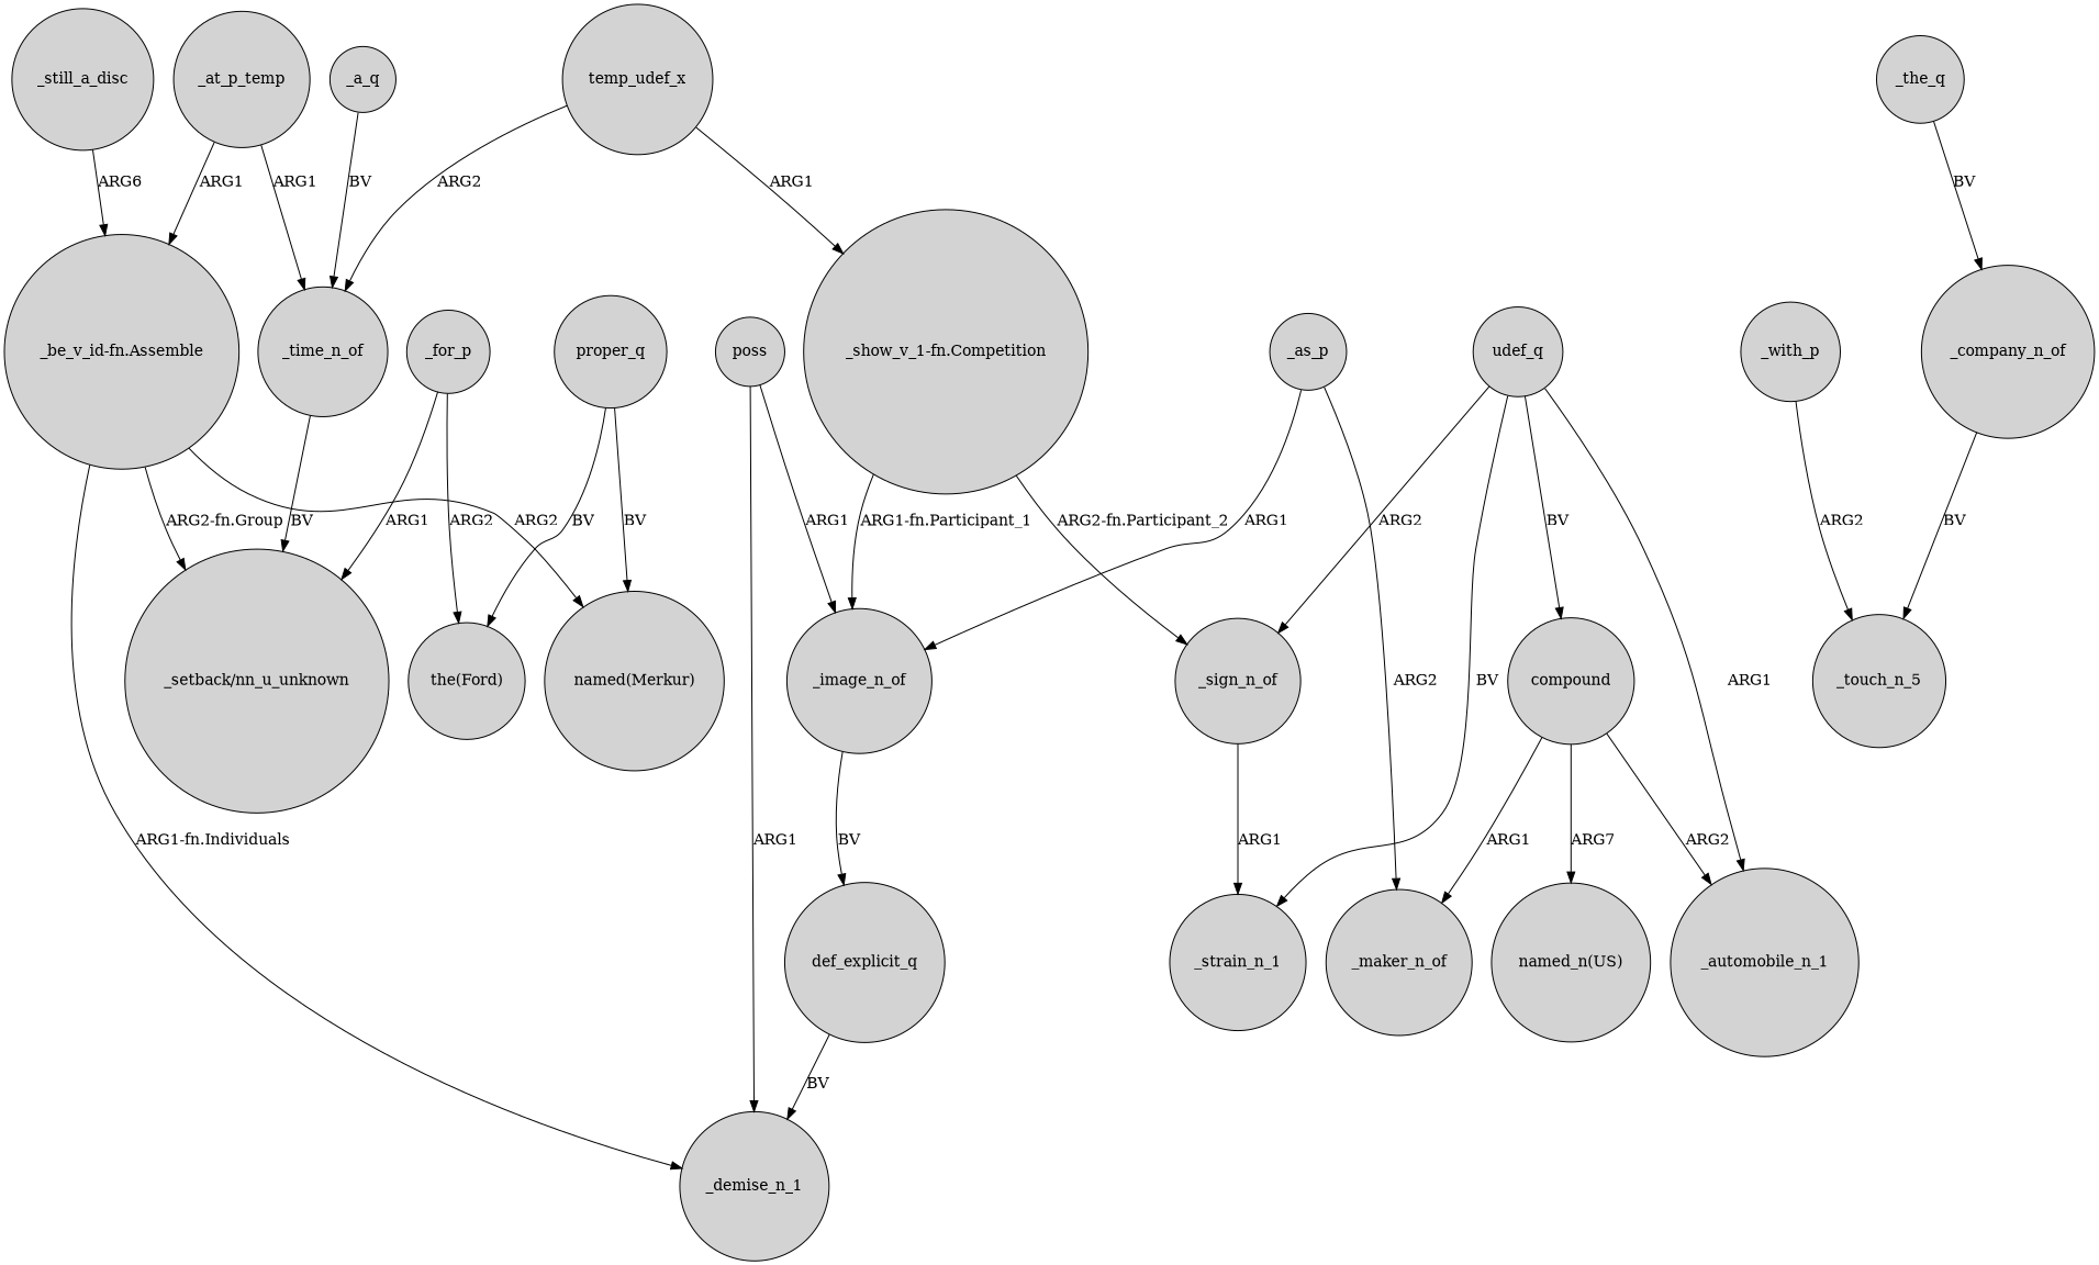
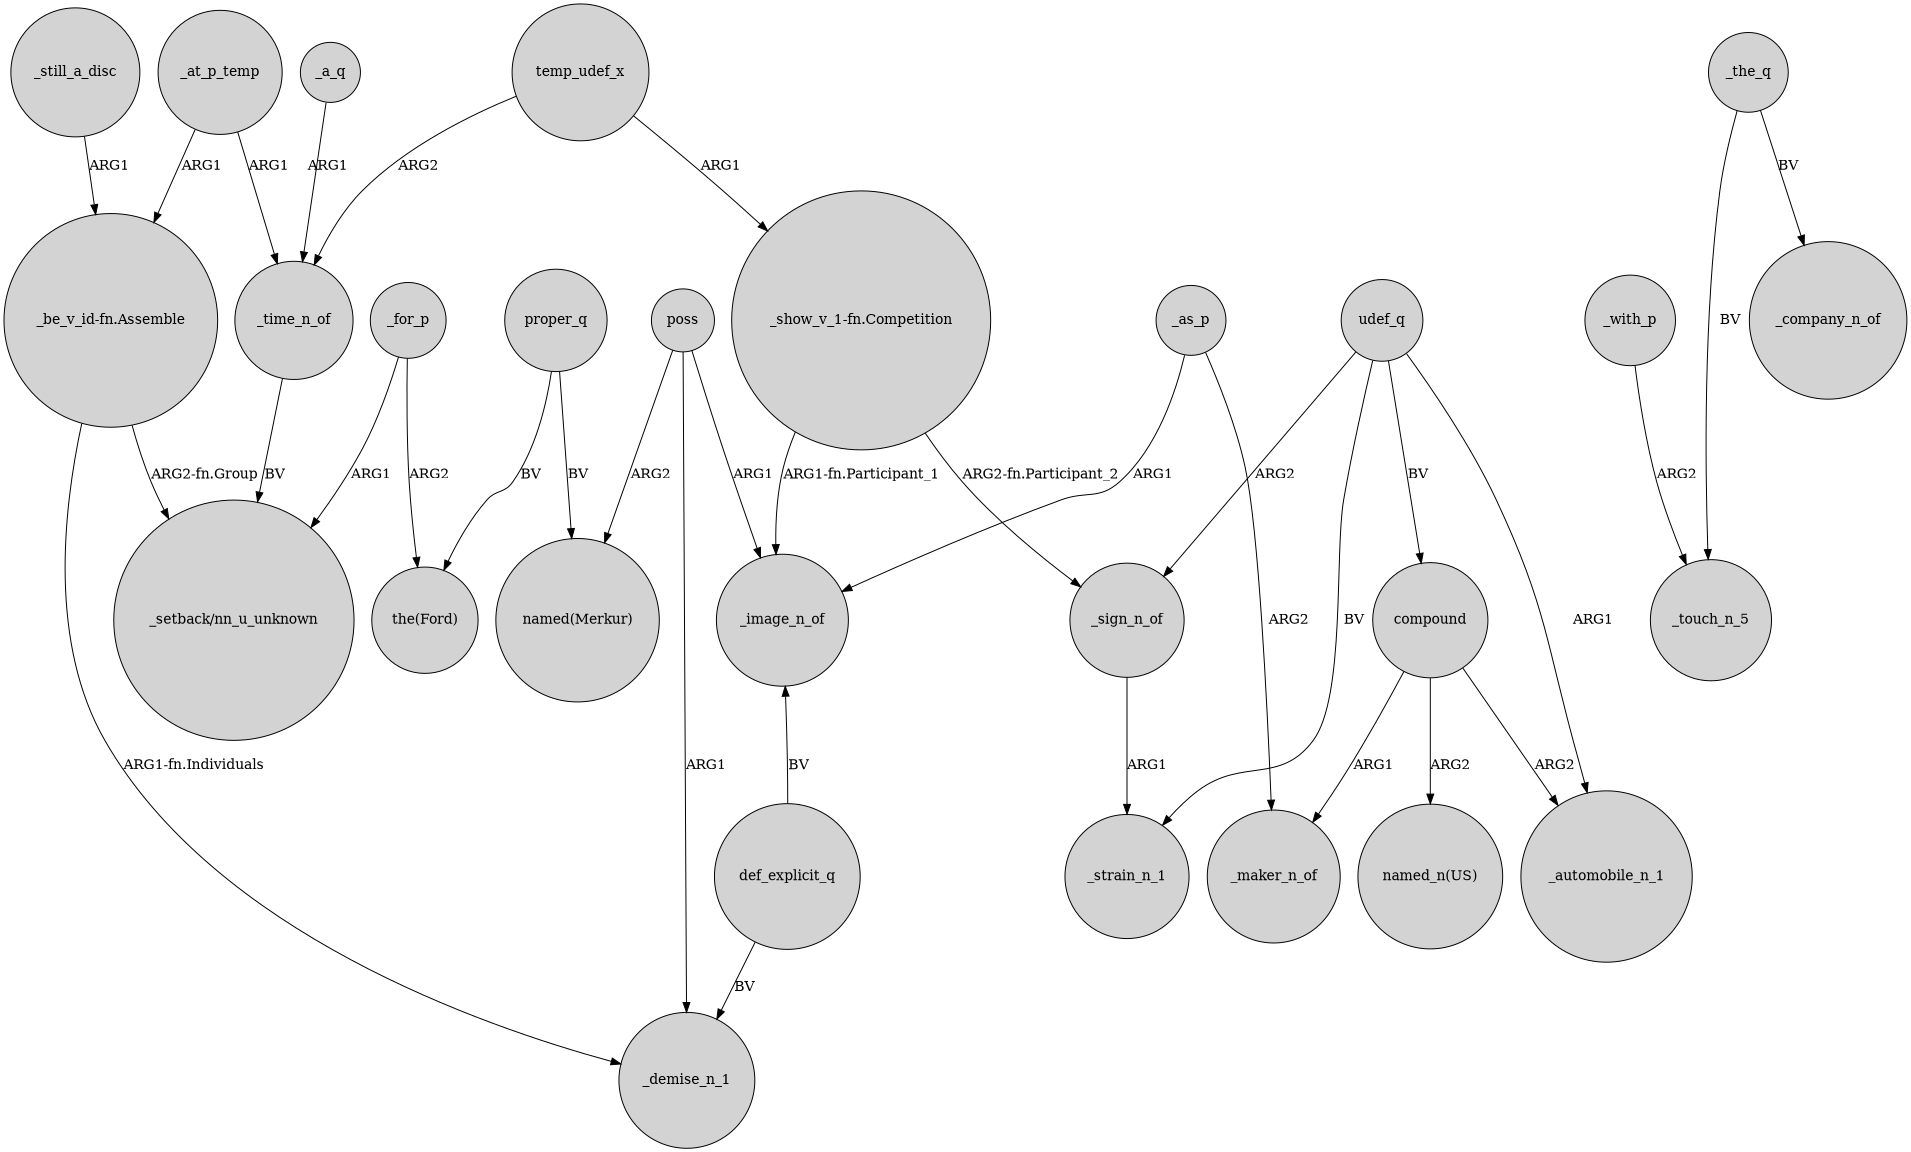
  digraph {
    node [shape=circle style=filled]
    _at_p_temp
    "_be_v_id-fn.Assemble"
    _time_n_of
    _demise_n_1
    "_setback/nn_u_unknown"
    poss
    "named(Merkur)"
    _image_n_of
    def_explicit_q
    udef_q
    _sign_n_of
    _automobile_n_1
    _strain_n_1
    compound
    proper_q
    n16 [label="the(Ford)"]
    n17 [label=_touch_n_5]
    _with_p
    _a_q
    _still_a_disc
    "_show_v_1-fn.Competition"
    n22 [label=temp_udef_x]
    _as_p
    _maker_n_of
    _for_p
    _the_q
    _company_n_of
    "named_n(US)"
    _at_p_temp -> "_be_v_id-fn.Assemble" [label=ARG1]
    _at_p_temp -> _time_n_of [label=ARG1]
    "_be_v_id-fn.Assemble" -> _demise_n_1 [label="ARG1-fn.Individuals"]
    "_be_v_id-fn.Assemble" -> "_setback/nn_u_unknown" [label="ARG2-fn.Group"]
    _time_n_of -> "_setback/nn_u_unknown" [label=BV]
    poss -> _demise_n_1 [label=ARG1]
-   "_be_v_id-fn.Assemble" -> "named(Merkur)" [label=ARG2]
+   poss -> "named(Merkur)" [label=ARG2]
    poss -> _image_n_of [label=ARG1]
    def_explicit_q -> _demise_n_1 [label=BV]
-   _image_n_of -> def_explicit_q [label=BV]
+   def_explicit_q -> _image_n_of [label=BV]
    udef_q -> _sign_n_of [label=ARG2]
    udef_q -> _automobile_n_1 [label=ARG1]
    udef_q -> _strain_n_1 [label=BV]
    udef_q -> compound [label=BV]
    _sign_n_of -> _strain_n_1 [label=ARG1]
    compound -> _automobile_n_1 [label=ARG2]
    compound -> _maker_n_of [label=ARG1]
-   compound -> "named_n(US)" [label=ARG7]
+   compound -> "named_n(US)" [label=ARG2]
    proper_q -> "named(Merkur)" [label=BV]
    proper_q -> n16 [label=BV]
    _with_p -> n17 [label=ARG2]
-   _a_q -> _time_n_of [label=BV]
-   _still_a_disc -> "_be_v_id-fn.Assemble" [label=ARG6]
+   _a_q -> _time_n_of [label=ARG1]
+   _still_a_disc -> "_be_v_id-fn.Assemble" [label=ARG1]
    "_show_v_1-fn.Competition" -> _image_n_of [label="ARG1-fn.Participant_1"]
    "_show_v_1-fn.Competition" -> _sign_n_of [label="ARG2-fn.Participant_2"]
    n22 -> _time_n_of [label=ARG2]
    n22 -> "_show_v_1-fn.Competition" [label=ARG1]
    _as_p -> _image_n_of [label=ARG1]
    _as_p -> _maker_n_of [label=ARG2]
    _for_p -> "_setback/nn_u_unknown" [label=ARG1]
    _for_p -> n16 [label=ARG2]
-   _company_n_of -> n17 [label=BV]
+   _the_q -> n17 [label=BV]
    _the_q -> _company_n_of [label=BV]
  }
